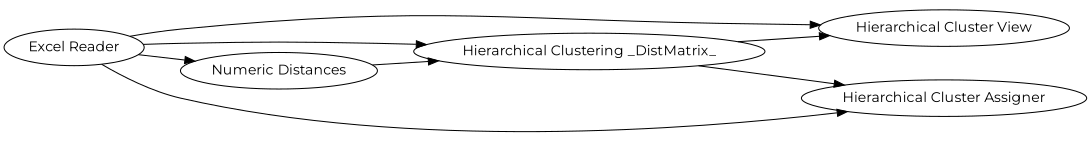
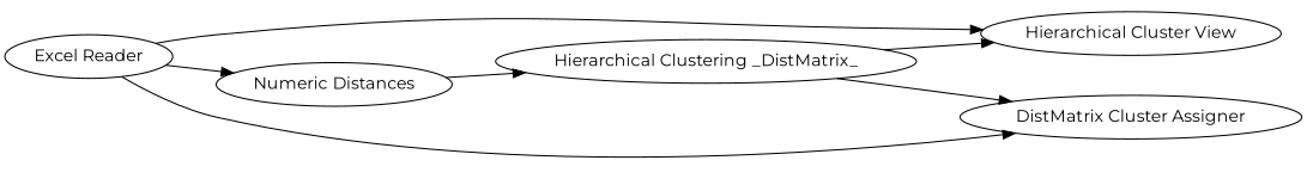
  digraph {
    rankdir=LR
    fontname=Montserrat
    node [fontname=Montserrat]
    edge [fontname=Montserrat]
    n1 [label="Excel Reader"]
    n2 [label="Hierarchical Cluster View"]
    n3 [label="Hierarchical Clustering _DistMatrix_"]
    n4 [label="Numeric Distances"]
-   n5 [label="Hierarchical Cluster Assigner"]
+   n5 [label="DistMatrix Cluster Assigner"]
    n1 -> n2
-   n1 -> n3
    n1 -> n4
    n1 -> n5
    n3 -> n2
    n3 -> n5
    n4 -> n3
  }
